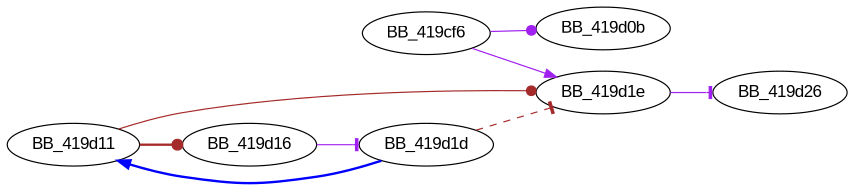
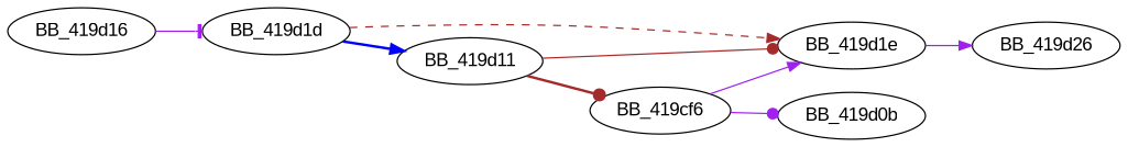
  digraph {
    fontname="Liberation Sans"
    rankdir=LR
    node [fontname="Liberation Sans"]
    edge [arrowhead=dot color=purple fontname="Liberation Sans" style=solid]
    BB_419cf6
    BB_419d0b
    BB_419d1e
    BB_419d26
    BB_419d11
    BB_419d16
    BB_419d1d
    BB_419cf6 -> BB_419d0b
    BB_419cf6 -> BB_419d1e [arrowhead=normal]
-   BB_419d1e -> BB_419d26 [arrowhead=tee]
+   BB_419d1e -> BB_419d26 [arrowhead=normal]
    BB_419d11 -> BB_419d1e [color=brown]
-   BB_419d11 -> BB_419d16 [color=brown style=bold]
+   BB_419d11 -> BB_419cf6 [color=brown style=bold]
    BB_419d16 -> BB_419d1d [arrowhead=tee]
-   BB_419d1d -> BB_419d1e [arrowhead=tee color=brown style=dashed]
+   BB_419d1d -> BB_419d1e [arrowhead=normal color=brown style=dashed]
    BB_419d1d -> BB_419d11 [arrowhead=normal color=blue style=bold]
  }
